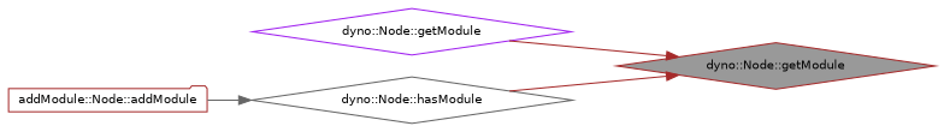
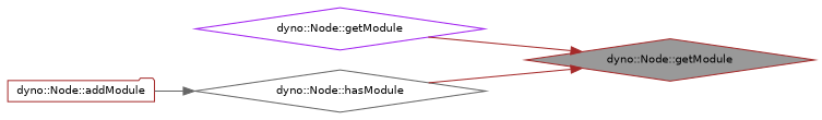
  digraph {
    rankdir=RL
    node [color=brown fillcolor=white fontname=Helvetica fontsize=10 shape=diamond style=filled]
    edge [color=brown dir=back fontname=Helvetica fontsize=10 labelfontname=Helvetica labelfontsize=10 style=solid]
    n1 [fillcolor=grey60 fontcolor=black height=0.2 label="dyno::Node::getModule" width=0.4]
    n2 [color=purple height=0.2 label="dyno::Node::getModule" width=0.4]
    n3 [color=gray40 height=0.2 label="dyno::Node::hasModule" width=0.4]
-   n4 [height=0.2 label="addModule::Node::addModule" shape=folder width=0.4]
+   n4 [height=0.2 label="dyno::Node::addModule" shape=folder width=0.4]
    n1 -> n2
    n1 -> n3
    n3 -> n4 [color=gray40]
  }
